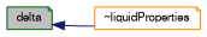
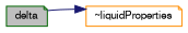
  digraph {
    rankdir=LR
    node [fontname=FreeSans fontsize=10 shape=note]
    n1 [color=darkgreen fillcolor=grey75 fontcolor=black height=0.2 label=delta style=filled width=0.4]
    n2 [color=darkorange height=0.2 label="~liquidProperties" width=0.4]
-   n1 -> n2 [color=midnightblue dir=back fontname=FreeSans fontsize=10 labelfontname=FreeSans labelfontsize=10 style=solid]
+   n2 -> n1 [color=midnightblue dir=back fontname=FreeSans fontsize=10 labelfontname=FreeSans labelfontsize=10 style=solid]
  }
